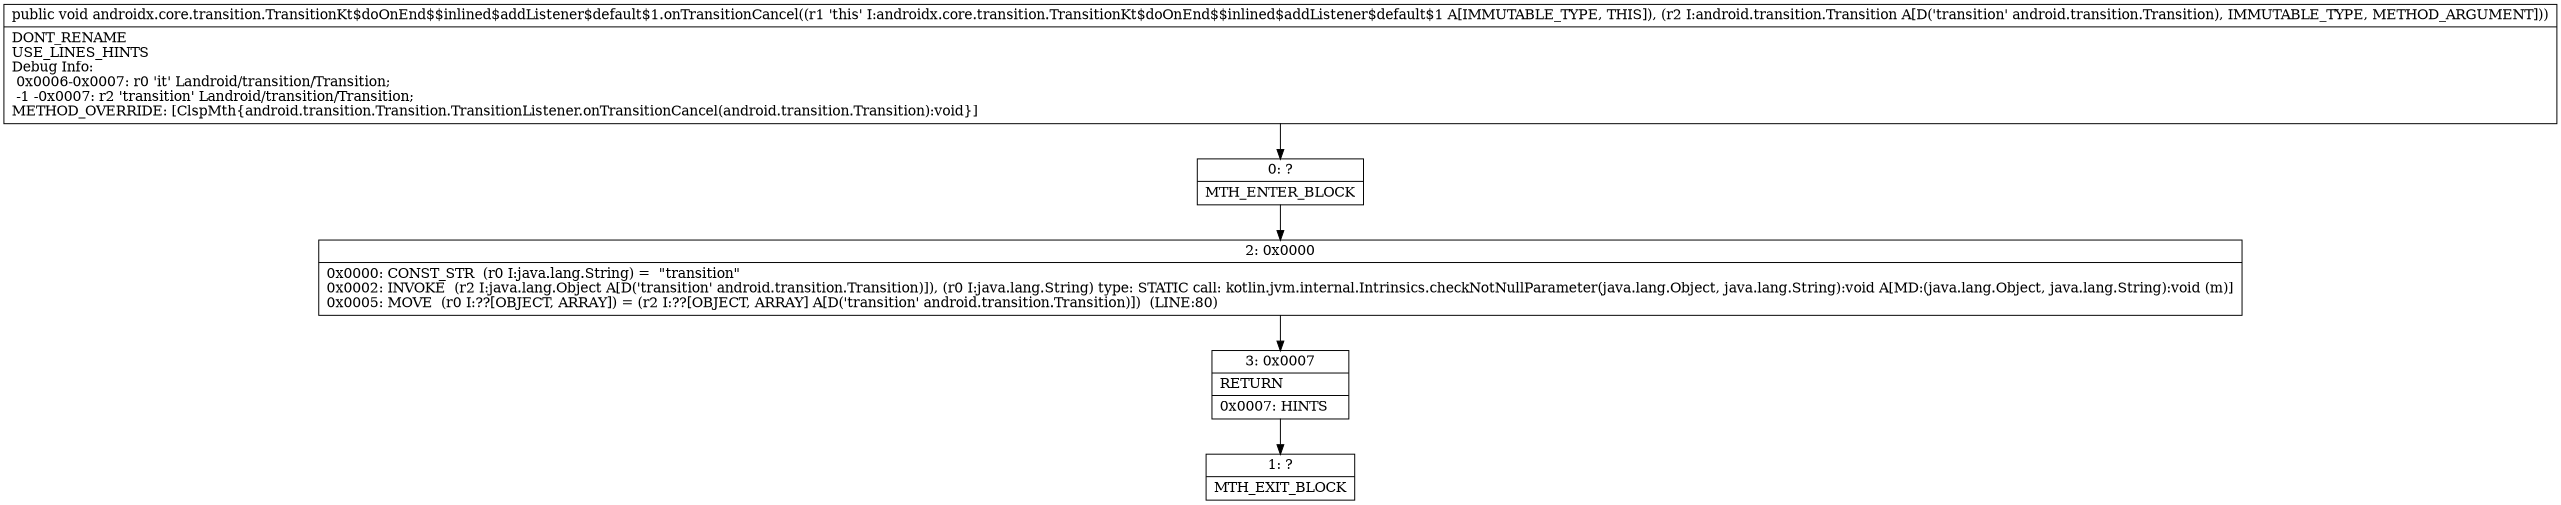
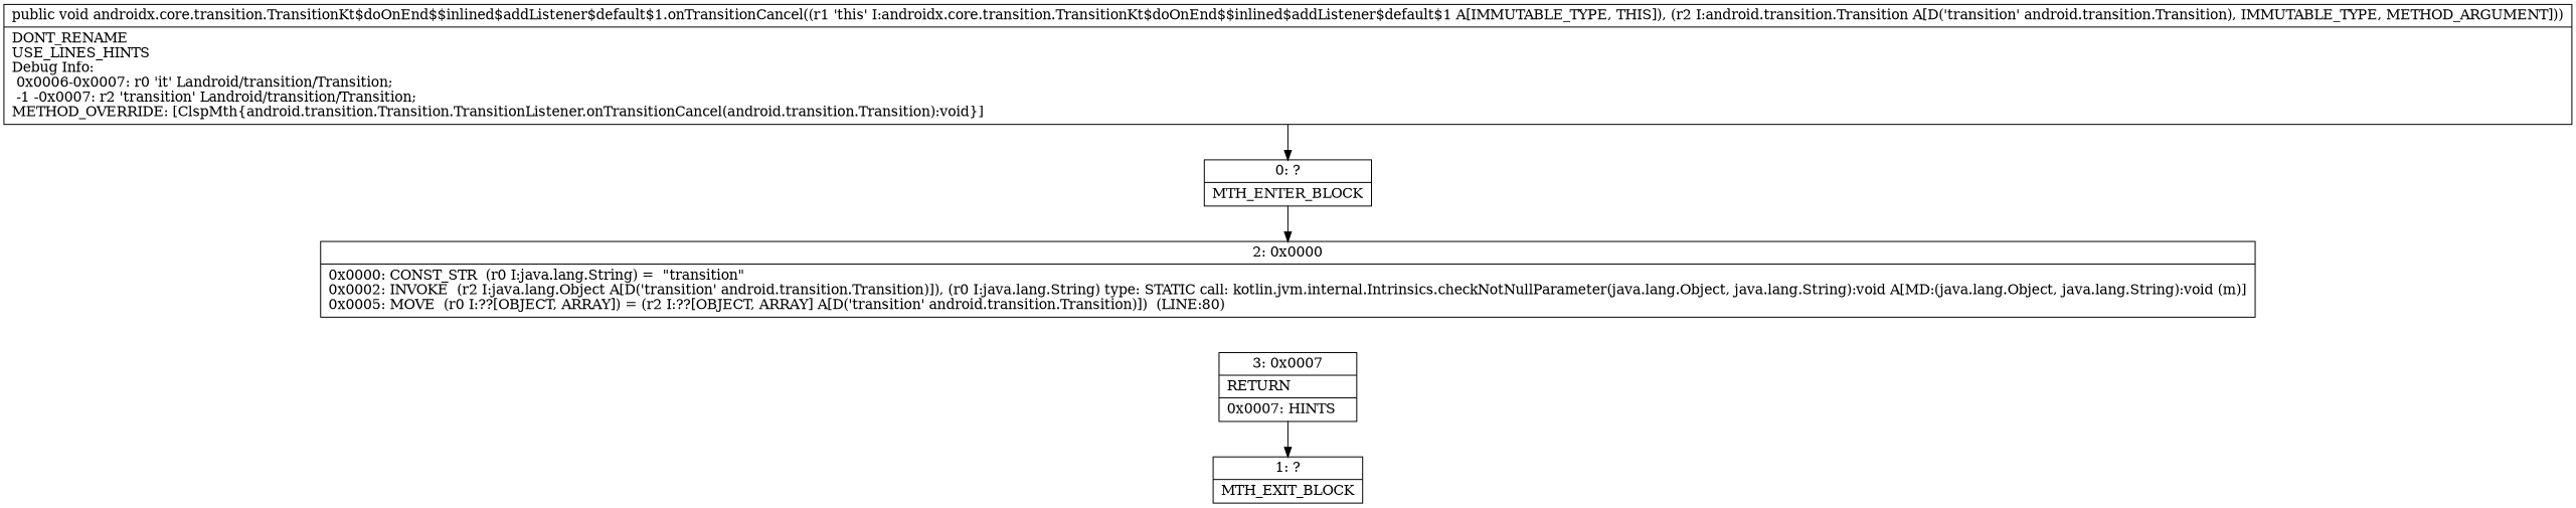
  digraph {
    node [shape=record]
    n1 [label="{0\:\ ?|MTH_ENTER_BLOCK\l}"]
    n2 [label="{2\:\ 0x0000|0x0000: CONST_STR  (r0 I:java.lang.String) =  \"transition\" \l0x0002: INVOKE  (r2 I:java.lang.Object A[D('transition' android.transition.Transition)]), (r0 I:java.lang.String) type: STATIC call: kotlin.jvm.internal.Intrinsics.checkNotNullParameter(java.lang.Object, java.lang.String):void A[MD:(java.lang.Object, java.lang.String):void (m)]\l0x0005: MOVE  (r0 I:??[OBJECT, ARRAY]) = (r2 I:??[OBJECT, ARRAY] A[D('transition' android.transition.Transition)])  (LINE:80)\l}"]
    n3 [label="{3\:\ 0x0007|RETURN\l|0x0007: HINTS   \l}"]
    n4 [label="{1\:\ ?|MTH_EXIT_BLOCK\l}"]
    n5 [label="{public void androidx.core.transition.TransitionKt$doOnEnd$$inlined$addListener$default$1.onTransitionCancel((r1 'this' I:androidx.core.transition.TransitionKt$doOnEnd$$inlined$addListener$default$1 A[IMMUTABLE_TYPE, THIS]), (r2 I:android.transition.Transition A[D('transition' android.transition.Transition), IMMUTABLE_TYPE, METHOD_ARGUMENT]))  | DONT_RENAME\lUSE_LINES_HINTS\lDebug Info:\l  0x0006\-0x0007: r0 'it' Landroid\/transition\/Transition;\l  \-1 \-0x0007: r2 'transition' Landroid\/transition\/Transition;\lMETHOD_OVERRIDE: [ClspMth\{android.transition.Transition.TransitionListener.onTransitionCancel(android.transition.Transition):void\}]\l}"]
    n1 -> n2
-   n2 -> n3
    n3 -> n4
    n5 -> n1
  }
